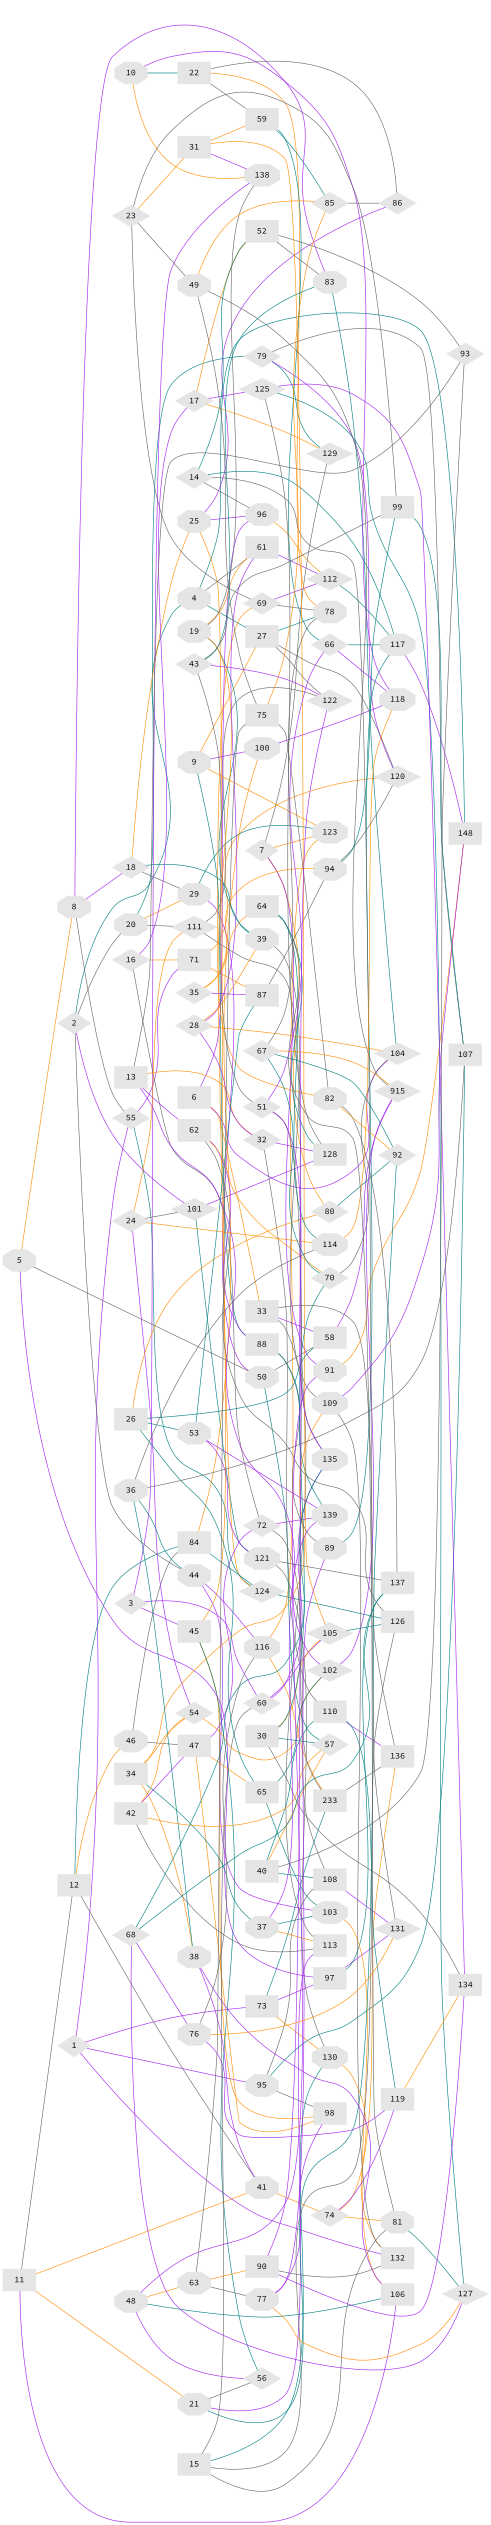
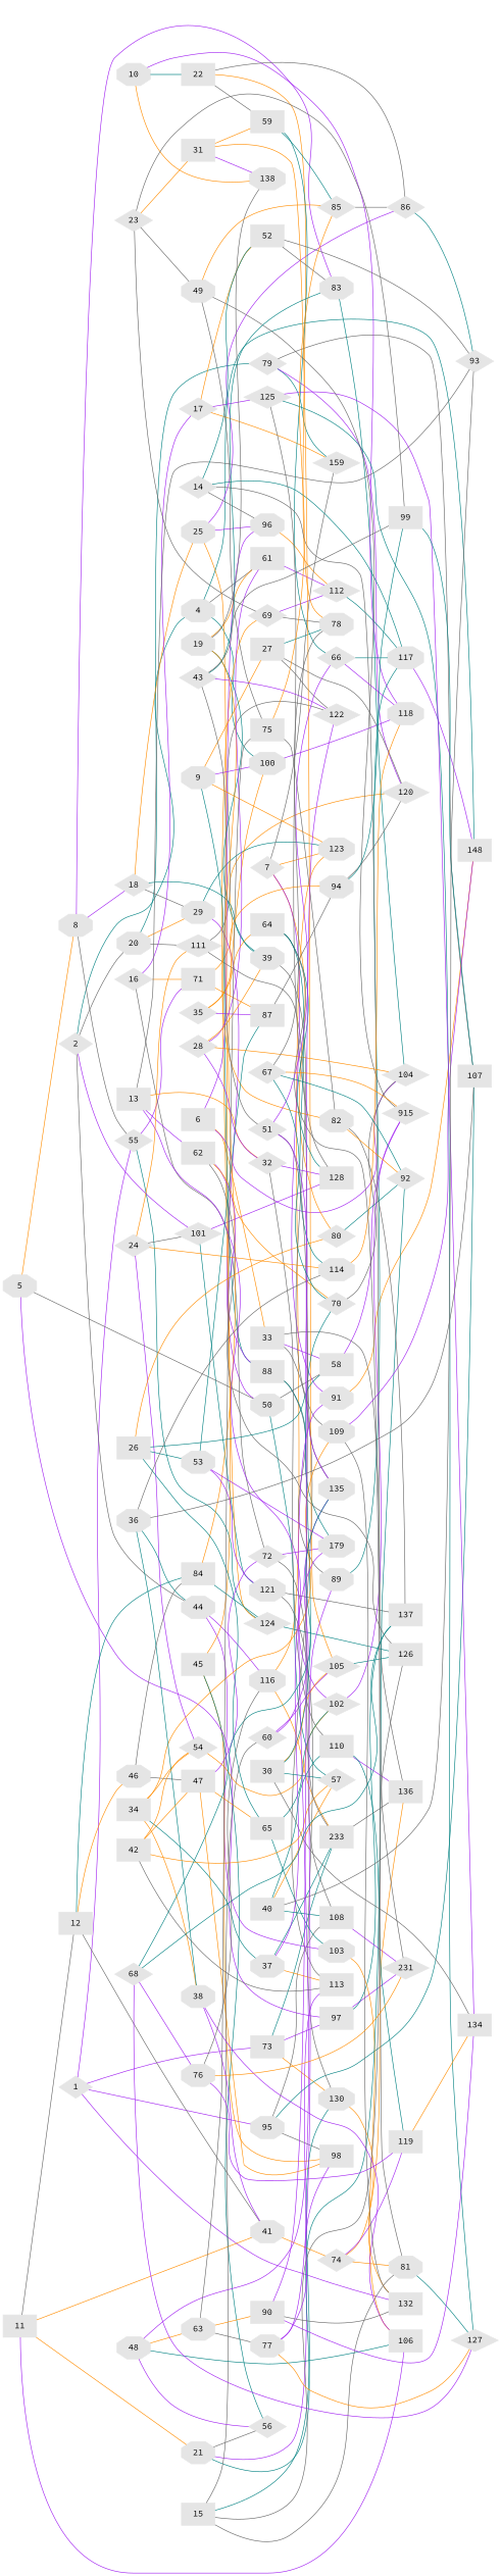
  graph {
    fontname="Source Code Pro"
    rankdir=LR
    node [color=gray90 fontname="Source Code Pro" shape=diamond style=filled]
    edge [color=purple fontname="Source Code Pro"]
    1
    55
    73 [shape=box]
    95 [shape=octagon]
    132 [shape=box]
    71 [shape=box]
    124
    97 [shape=box]
    130 [shape=octagon]
    n10 [label=233 shape=box]
    107 [shape=box]
    108 [shape=box]
    98 [shape=box]
    4 [shape=octagon]
    2
    20 [shape=octagon]
    44 [shape=octagon]
    101
    61 [shape=box]
    100 [shape=octagon]
    n21 [label=148 shape=box]
    29 [shape=octagon]
    79
    111
    103 [shape=octagon]
    116 [shape=octagon]
    128 [shape=box]
    121 [shape=octagon]
    45 [shape=box]
-   3
    60
    138 [shape=octagon]
    5 [shape=octagon]
    8 [shape=octagon]
    50 [shape=octagon]
    56
    69
    105
    135 [shape=octagon]
    112
    118 [shape=octagon]
    18
    83 [shape=octagon]
    58 [shape=box]
    57
-   131
+   131 [label=231]
    137 [shape=box]
    6 [shape=box]
    33 [shape=box]
    96 [shape=octagon]
    104
    113 [shape=box]
    136 [shape=box]
    7
-   129
+   129 [label=159]
    80
    91 [shape=octagon]
    123 [shape=octagon]
    92
    25 [shape=octagon]
    39 [shape=octagon]
    9 [shape=octagon]
    27 [shape=box]
    88 [shape=box]
    78 [shape=octagon]
    120
    122
    89 [shape=octagon]
-   139 [shape=octagon]
+   139 [shape=octagon label=179]
    10 [shape=octagon]
    22 [shape=box]
    16
    17
    72
    59 [shape=box]
    86
    11 [shape=box]
    12 [shape=box]
    21 [shape=octagon]
    41 [shape=octagon]
    106 [shape=box]
    46 [shape=octagon]
    84 [shape=box]
    74
    47 [shape=box]
    13 [shape=box]
    32
    62 [shape=box]
    93
    102
    110 [shape=box]
    126 [shape=box]
    70
    n94 [label=915]
    14
    52 [shape=box]
    81 [shape=octagon]
    117 [shape=octagon]
    127
    15 [shape=box]
    125
    87 [shape=box]
    134 [shape=box]
    109 [shape=octagon]
    19 [shape=octagon]
    82 [shape=octagon]
    85
    66
    31 [shape=box]
    23
    49 [shape=octagon]
    99 [shape=box]
    75 [shape=box]
    24
    54
    114 [shape=octagon]
    26 [shape=box]
    53 [shape=octagon]
    65 [shape=box]
    28
    30 [shape=box]
    119 [shape=box]
    34 [shape=box]
    37 [shape=octagon]
    38 [shape=octagon]
    64 [shape=box]
    35
    94 [shape=octagon]
    36 [shape=octagon]
    40 [shape=box]
    42 [shape=box]
    43
    51
    48 [shape=octagon]
    63 [shape=octagon]
    77 [shape=octagon]
    90 [shape=box]
    67
    68
    76 [shape=octagon]
    1 -- 55
    1 -- 73
    1 -- 95
    1 -- 132
    55 -- 71
    55 -- 124 [color=teal]
    73 -- 97
    73 -- 130 [color=darkorange]
    73 -- n10 [color=teal]
    95 -- 107 [color=teal]
    95 -- 108 [color=gray40]
    95 -- 98 [color=gray40]
    71 -- 120 [color=darkorange]
    71 -- 87 [color=darkorange]
    124 -- 126 [color=teal]
    97 -- 131
    97 -- 137 [color=teal]
    130 -- 132 [color=darkorange]
    n10 -- 136 [color=gray40]
    108 -- 131
    4 -- 61 [color=gray40]
-   4 -- 27 [color=teal]
+   4 -- 100 [color=teal]
    4 -- n21 [color=teal]
    2 -- 4 [color=teal]
    2 -- 20 [color=gray40]
    2 -- 44 [color=gray40]
    2 -- 101
    20 -- 29 [color=darkorange]
    20 -- 79 [color=teal]
    20 -- 111 [color=gray40]
    44 -- 103
    44 -- 116
    101 -- 128
    101 -- 121 [color=teal]
    61 -- 112
    100 -- 118
    29 -- 50
    29 -- 123 [color=teal]
    79 -- 107 [color=gray40]
    79 -- 129 [color=teal]
    79 -- 120
    111 -- 135 [color=gray40]
    111 -- 122 [color=gray40]
    103 -- 106 [color=darkorange]
    116 -- n10 [color=darkorange]
    116 -- 123 [color=darkorange]
    121 -- 130 [color=gray40]
    121 -- 137 [color=gray40]
    45 -- 98 [color=darkorange]
    45 -- 56 [color=teal]
    45 -- 69 [color=darkorange]
-   3 -- 45
-   3 -- 60
-   3 -- 138
    60 -- 105
    60 -- 135
    5 -- 97
    5 -- 8 [color=darkorange]
    5 -- 50 [color=gray40]
    8 -- 55 [color=gray40]
    8 -- 18
    8 -- 83
    50 -- 58 [color=gray40]
    50 -- 57 [color=teal]
    69 -- 112
    69 -- 78 [color=gray40]
    105 -- 126 [color=teal]
    112 -- 117 [color=teal]
    18 -- 29 [color=gray40]
    18 -- 25 [color=darkorange]
    18 -- 39 [color=teal]
    83 -- 104 [color=teal]
    58 -- n94
    6 -- 33 [color=darkorange]
    6 -- 96
    6 -- 104
    33 -- 58
    33 -- 113 [color=gray40]
    33 -- 136 [color=gray40]
    96 -- 112 [color=darkorange]
    7 -- 129 [color=gray40]
    7 -- 80 [color=darkorange]
    7 -- 91
    7 -- 123 [color=darkorange]
    80 -- 92 [color=teal]
    91 -- n21 [color=darkorange]
    25 -- 124 [color=darkorange]
    25 -- 96
    25 -- 86
    39 -- 109 [color=gray40]
    9 -- 100
    9 -- 123 [color=darkorange]
    9 -- 27 [color=darkorange]
    9 -- 88 [color=teal]
    27 -- 78 [color=teal]
    27 -- 120 [color=gray40]
    27 -- 122 [color=gray40]
    88 -- 89 [color=gray40]
    88 -- 139 [color=teal]
    89 -- 117 [color=teal]
    10 -- 138 [color=darkorange]
    10 -- 118
    10 -- 22 [color=teal]
    22 -- 78 [color=darkorange]
    22 -- 59 [color=gray40]
    22 -- 86 [color=gray40]
    16 -- 71 [color=darkorange]
    16 -- 17
    16 -- 72 [color=gray40]
    17 -- 129 [color=darkorange]
    17 -- 52 [color=darkorange]
    17 -- 125
    72 -- 108 [color=gray40]
    72 -- 139
    59 -- 85 [color=teal]
    59 -- 66 [color=teal]
+   86 -- 93 [color=teal]
    11 -- 12 [color=gray40]
    11 -- 21 [color=darkorange]
    11 -- 41 [color=darkorange]
    11 -- 106
    12 -- 41 [color=gray40]
    12 -- 46 [color=darkorange]
    12 -- 84 [color=teal]
    21 -- 56 [color=gray40]
    21 -- 113
    21 -- 92 [color=teal]
    41 -- 74 [color=darkorange]
    46 -- 84 [color=gray40]
    46 -- 47 [color=gray40]
    84 -- 124 [color=teal]
    84 -- 100 [color=darkorange]
    74 -- 136 [color=darkorange]
    74 -- 81 [color=darkorange]
    74 -- 119
    47 -- 98 [color=darkorange]
    47 -- 72
    47 -- 65 [color=darkorange]
    13 -- 32 [color=darkorange]
    13 -- 62
    13 -- 93 [color=gray40]
    13 -- 102
    32 -- 128
    32 -- 110 [color=gray40]
    62 -- 88
    62 -- 126 [color=gray40]
    62 -- 70 [color=darkorange]
    102 -- n94
    110 -- 136
    110 -- 119 [color=teal]
    70 -- 104 [color=gray40]
    14 -- 96 [color=gray40]
    14 -- 52 [color=teal]
    14 -- 81 [color=gray40]
    14 -- 117 [color=teal]
    52 -- 83 [color=gray40]
    52 -- 93 [color=gray40]
    81 -- 127 [color=teal]
    117 -- n21
    15 -- 130 [color=teal]
    15 -- 60 [color=gray40]
    15 -- 126 [color=gray40]
    15 -- 81 [color=gray40]
    125 -- 128 [color=gray40]
    125 -- 127 [color=teal]
    125 -- 134
    87 -- 94 [color=gray40]
    109 -- 132 [color=gray40]
    109 -- n21
    19 -- 61 [color=darkorange]
    19 -- 138 [color=gray40]
    19 -- 39 [color=teal]
    19 -- 82 [color=darkorange]
    82 -- 137 [color=gray40]
    82 -- 92 [color=darkorange]
    85 -- 86 [color=gray40]
    66 -- 118
    66 -- 117 [color=teal]
    31 -- 138
    31 -- 105 [color=darkorange]
    31 -- 59 [color=darkorange]
    23 -- 69 [color=gray40]
    23 -- 31 [color=darkorange]
    23 -- 49 [color=gray40]
    23 -- 99 [color=gray40]
    49 -- n94 [color=gray40]
    49 -- 85 [color=darkorange]
    49 -- 75 [color=gray40]
    99 -- 107 [color=teal]
    75 -- 82 [color=gray40]
    75 -- 85 [color=darkorange]
    24 -- 101 [color=gray40]
    24 -- 111 [color=darkorange]
    24 -- 54
    24 -- 114 [color=darkorange]
    54 -- 102 [color=darkorange]
    114 -- 118 [color=darkorange]
    26 -- 58 [color=teal]
    26 -- 80 [color=darkorange]
    26 -- 53 [color=teal]
    26 -- 65 [color=teal]
    53 -- 121
    53 -- 139
    53 -- 87 [color=teal]
    65 -- 103 [color=teal]
    65 -- 102 [color=teal]
    28 -- 61
    28 -- 104 [color=darkorange]
    28 -- 39 [color=darkorange]
    28 -- 32
    30 -- 105 [color=darkorange]
    30 -- 57 [color=teal]
    30 -- 70 [color=teal]
    30 -- 134 [color=gray40]
    119 -- 134 [color=darkorange]
    34 -- 109 [color=darkorange]
    34 -- 54 [color=darkorange]
    34 -- 37 [color=teal]
    34 -- 38 [color=darkorange]
-   37 -- 103 [color=teal]
+   37 -- n10 [color=teal]
    37 -- 113 [color=darkorange]
    37 -- 139
    38 -- 41
    38 -- 106
    64 -- 128 [color=teal]
    64 -- 131 [color=gray40]
    64 -- 114 [color=teal]
    35 -- 87
    35 -- 64 [color=darkorange]
    35 -- 94 [color=darkorange]
    94 -- 120 [color=gray40]
    94 -- 99 [color=teal]
    36 -- 107 [color=gray40]
    36 -- 44 [color=teal]
    36 -- 114 [color=gray40]
    36 -- 38 [color=teal]
    40 -- 108 [color=teal]
    40 -- 57 [color=darkorange]
    40 -- 93 [color=gray40]
    40 -- 110 [color=teal]
    42 -- 57 [color=darkorange]
    42 -- 113 [color=gray40]
-   42 -- 47
+   42 -- 47 [color=darkorange]
    42 -- 54 [color=darkorange]
    43 -- 83 [color=teal]
    43 -- 122
    43 -- 99 [color=gray40]
    43 -- 51 [color=gray40]
    51 -- n10 [color=gray40]
    51 -- 135
    51 -- 66
    48 -- 56
    48 -- 91
    48 -- 106 [color=teal]
    48 -- 63 [color=darkorange]
    63 -- 75 [color=gray40]
    63 -- 77 [color=gray40]
    63 -- 90 [color=darkorange]
    77 -- 98
    77 -- 89
    77 -- 127 [color=darkorange]
    90 -- 132 [color=gray40]
    90 -- 122
    90 -- 134
    67 -- 92 [color=teal]
    67 -- 78 [color=gray40]
    67 -- 70 [color=teal]
    67 -- n94 [color=darkorange]
    68 -- 135 [color=teal]
    68 -- 137 [color=teal]
    68 -- 127
    68 -- 76
    76 -- 116 [color=gray40]
    76 -- 131 [color=darkorange]
    76 -- 119
  }
